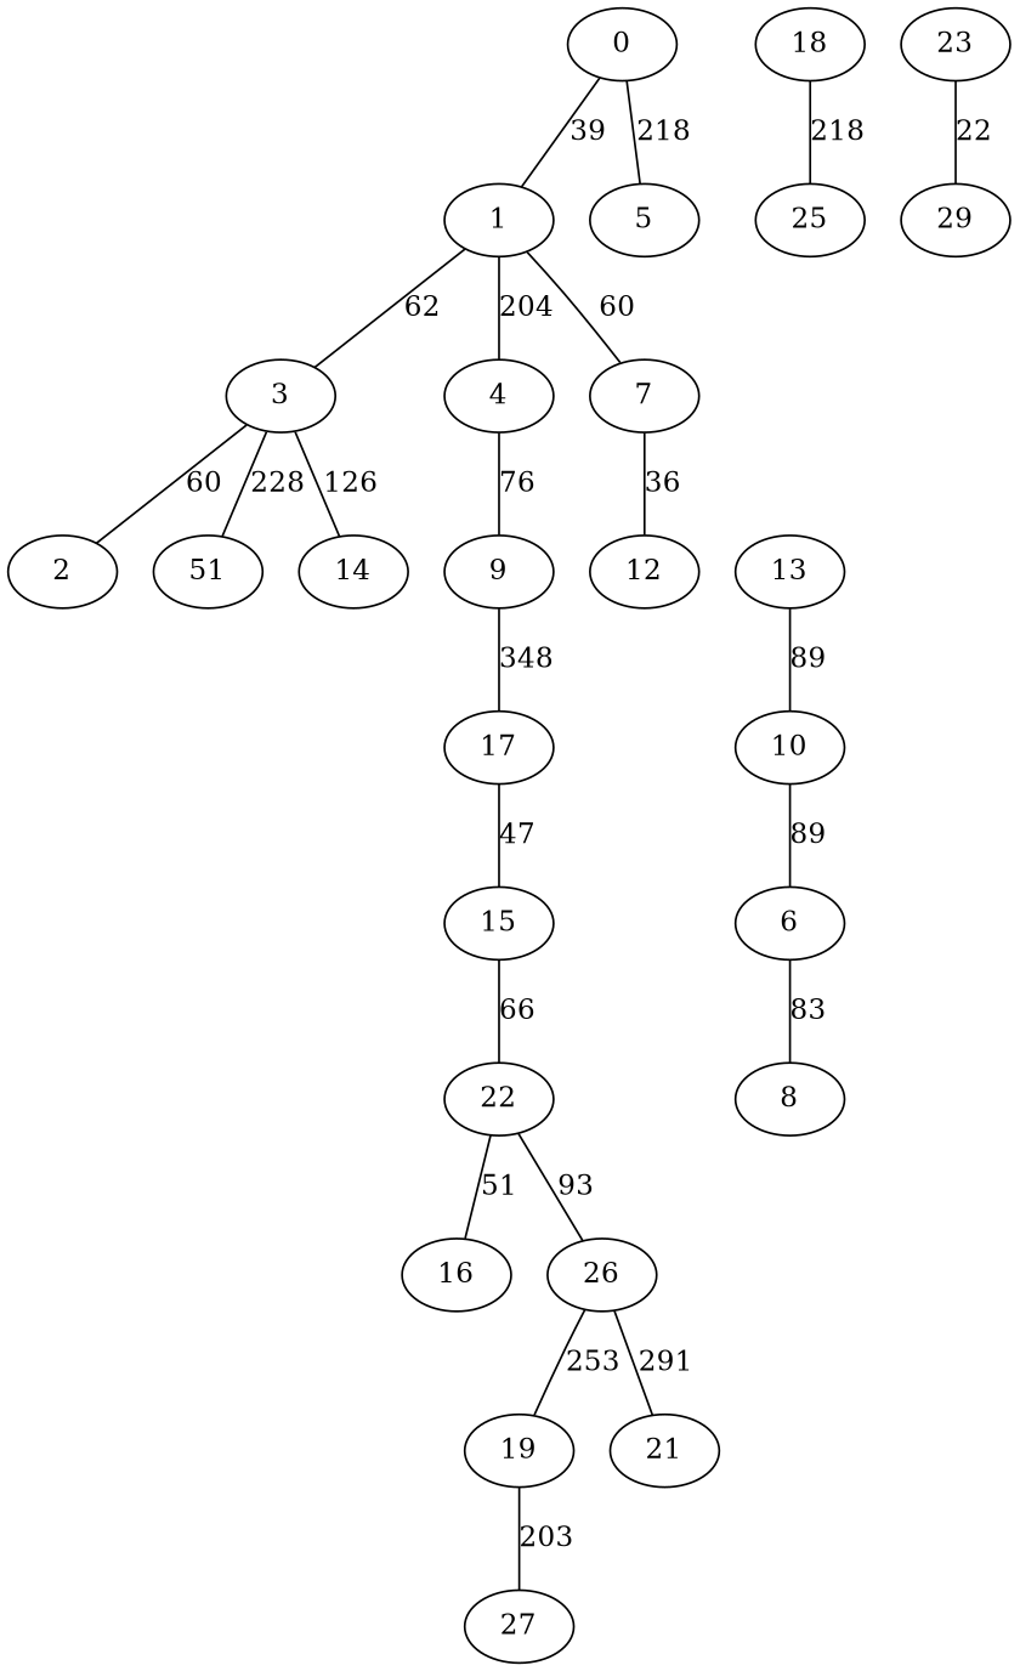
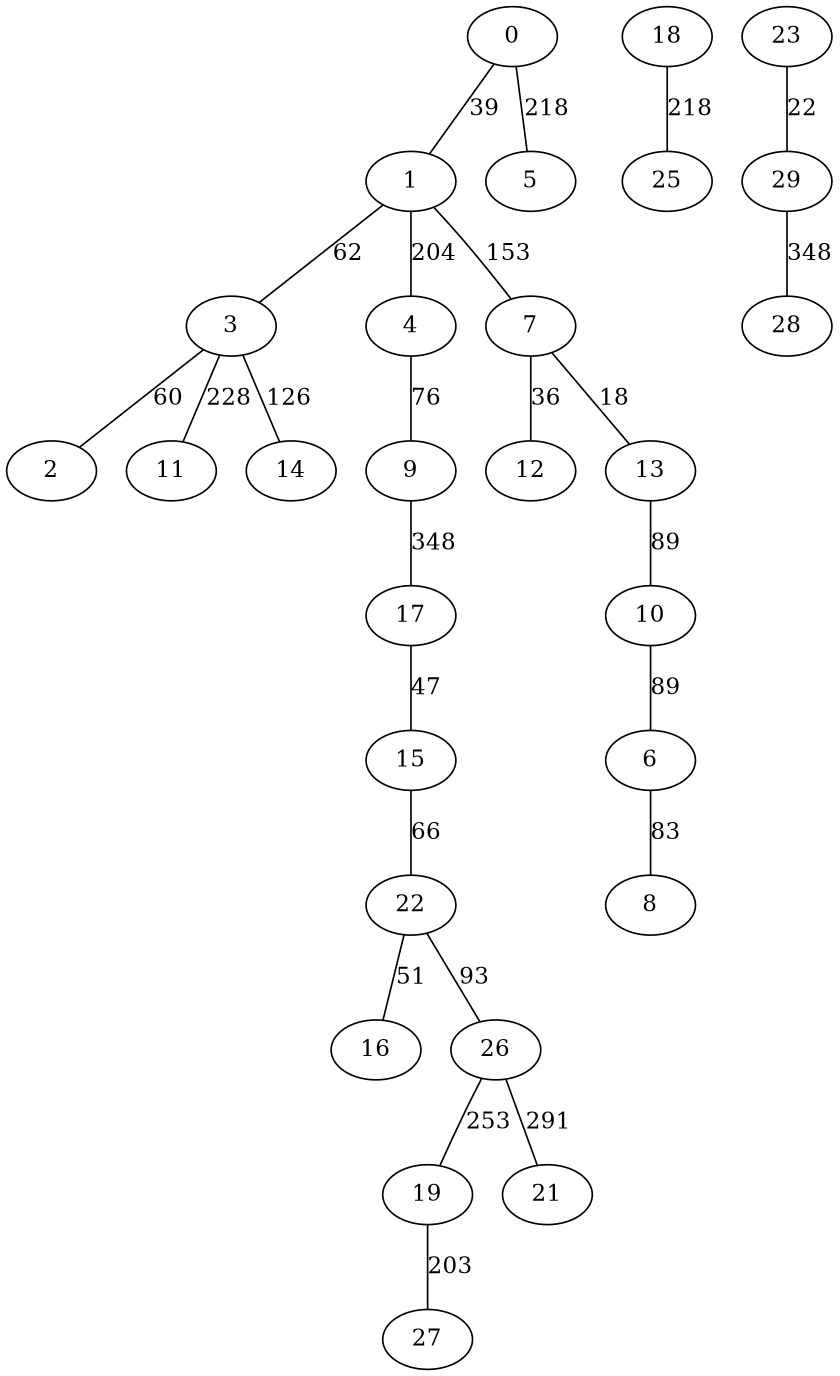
  strict graph {
    0
    1
    5
    3
    4
    7
    2
-   11 [label=51]
+   11
    14
    9
    12
    13
    17
    6
    8
    10
    15
    22
    16
    26
    18
    25
    19
    27
    23
    29
    21
+   28
    0 -- 1 [label=39]
    0 -- 5 [label=218]
    1 -- 3 [label=62]
    1 -- 4 [label=204]
-   1 -- 7 [label=60]
+   1 -- 7 [label=153]
    3 -- 2 [label=60]
    3 -- 11 [label=228]
    3 -- 14 [label=126]
    4 -- 9 [label=76]
    7 -- 12 [label=36]
+   7 -- 13 [label=18]
    9 -- 17 [label=348]
    13 -- 10 [label=89]
    17 -- 15 [label=47]
    6 -- 8 [label=83]
    10 -- 6 [label=89]
    15 -- 22 [label=66]
    22 -- 16 [label=51]
    22 -- 26 [label=93]
    26 -- 19 [label=253]
    26 -- 21 [label=291]
    18 -- 25 [label=218]
    19 -- 27 [label=203]
    23 -- 29 [label=22]
+   29 -- 28 [label=348]
  }
